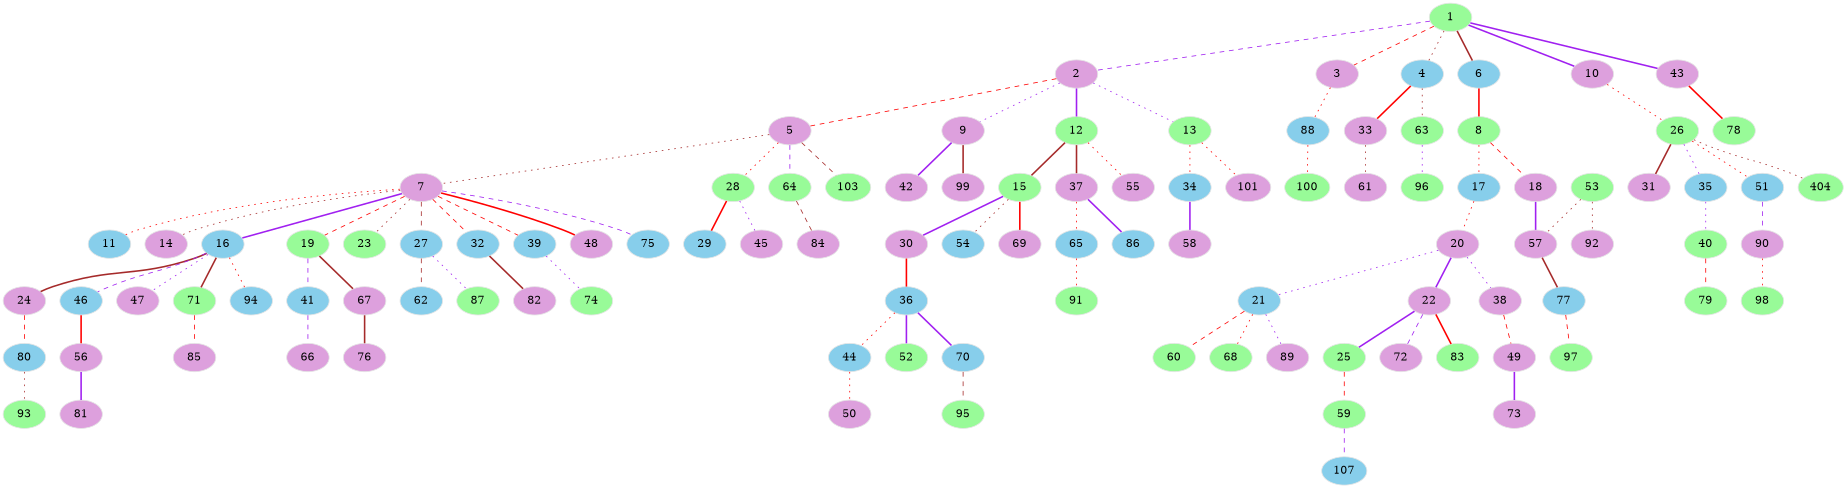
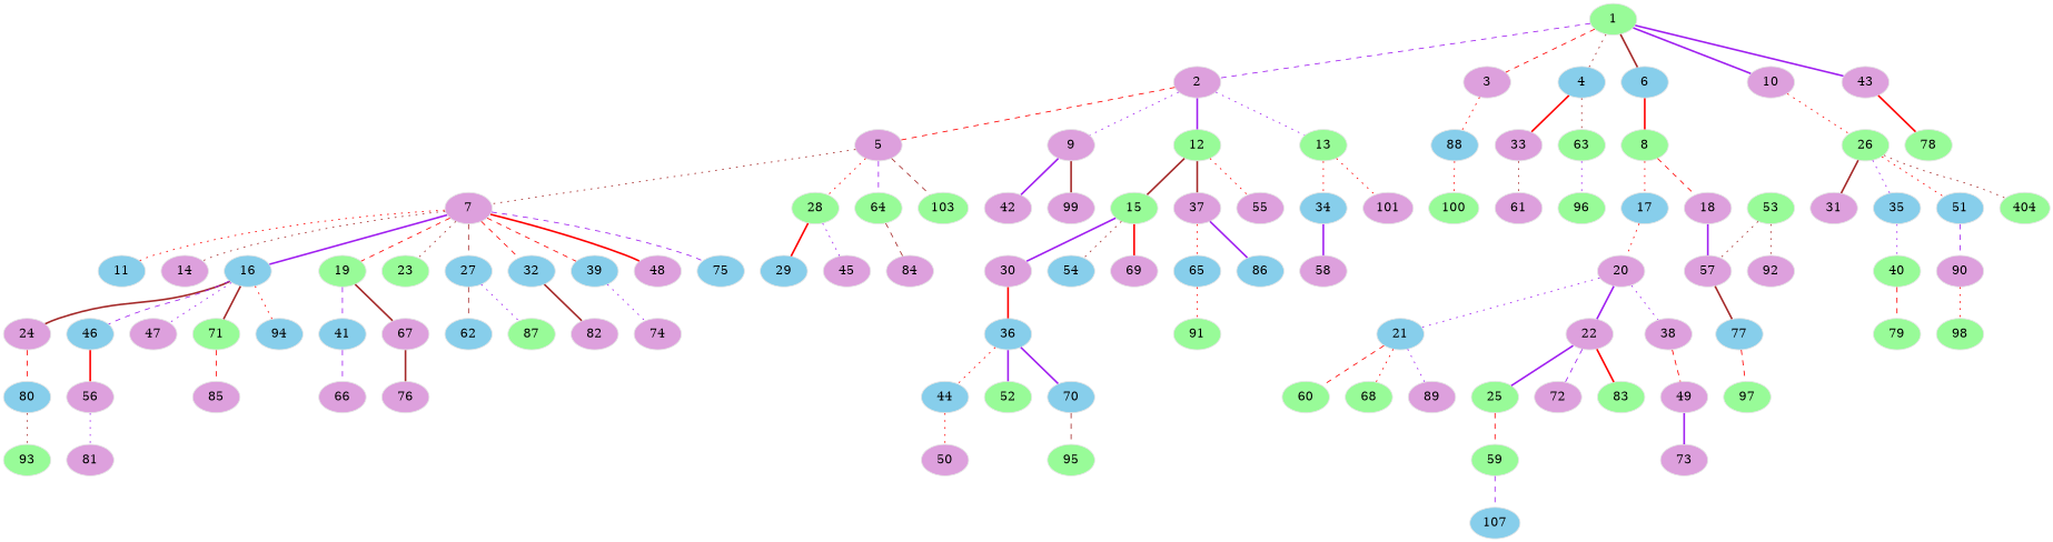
  graph {
    node [color=gray90 fillcolor=plum style=filled]
    edge [color=red style=dotted]
    1 [fillcolor=palegreen]
    2
    3
    4 [fillcolor=skyblue]
    6 [fillcolor=skyblue]
    10
    43
    5
    9
    12 [fillcolor=palegreen]
    13 [fillcolor=palegreen]
    88 [fillcolor=skyblue]
    33
    63 [fillcolor=palegreen]
    8 [fillcolor=palegreen]
    26 [fillcolor=palegreen]
    78 [fillcolor=palegreen]
    7
    28 [fillcolor=palegreen]
    64 [fillcolor=palegreen]
    103 [fillcolor=palegreen]
    42
    99
    15 [fillcolor=palegreen]
    37
    55
    34 [fillcolor=skyblue]
    101
    100 [fillcolor=palegreen]
    61
    96 [fillcolor=palegreen]
    11 [fillcolor=skyblue]
    14
    16 [fillcolor=skyblue]
    19 [fillcolor=palegreen]
    23 [fillcolor=palegreen]
    27 [fillcolor=skyblue]
    32 [fillcolor=skyblue]
    39 [fillcolor=skyblue]
    48
    75 [fillcolor=skyblue]
    29 [fillcolor=skyblue]
    45
    84
    17 [fillcolor=skyblue]
    18
    24
    46 [fillcolor=skyblue]
    47
    71 [fillcolor=palegreen]
    94 [fillcolor=skyblue]
    41 [fillcolor=skyblue]
    67
    62 [fillcolor=skyblue]
    87 [fillcolor=palegreen]
    82
-   74 [fillcolor=palegreen]
+   74
    20
    57
    31
    35 [fillcolor=skyblue]
    51 [fillcolor=skyblue]
    n63 [fillcolor=palegreen label=404]
    30
    54 [fillcolor=skyblue]
    69
    65 [fillcolor=skyblue]
    86 [fillcolor=skyblue]
    58
    36 [fillcolor=skyblue]
    80 [fillcolor=skyblue]
    56
    85
    21 [fillcolor=skyblue]
    22
    38
    53 [fillcolor=palegreen]
    92
    66
    76
    60 [fillcolor=palegreen]
    68 [fillcolor=palegreen]
    89
    25 [fillcolor=palegreen]
    72
    83 [fillcolor=palegreen]
    49
    59 [fillcolor=palegreen]
    93 [fillcolor=palegreen]
    n90 [fillcolor=skyblue label=107]
    40 [fillcolor=palegreen]
    90
    44 [fillcolor=skyblue]
    52 [fillcolor=palegreen]
    70 [fillcolor=skyblue]
    79 [fillcolor=palegreen]
    50
    95 [fillcolor=palegreen]
    91 [fillcolor=palegreen]
    73
    81
    98 [fillcolor=palegreen]
    77 [fillcolor=skyblue]
    97 [fillcolor=palegreen]
    1 -- 2 [color=purple style=dashed]
    1 -- 3 [style=dashed]
    1 -- 4 [color=brown]
    1 -- 6 [color=brown style=bold]
    1 -- 10 [color=purple style=bold]
    1 -- 43 [color=purple style=bold]
    2 -- 5 [style=dashed]
    2 -- 9 [color=purple]
    2 -- 12 [color=purple style=bold]
    2 -- 13 [color=purple]
    3 -- 88
    4 -- 33 [style=bold]
    4 -- 63 [color=brown]
    6 -- 8 [style=bold]
    10 -- 26
    43 -- 78 [style=bold]
    5 -- 7 [color=brown]
    5 -- 28
    5 -- 64 [color=purple style=dashed]
    5 -- 103 [color=brown style=dashed]
    9 -- 42 [color=purple style=bold]
    9 -- 99 [color=brown style=bold]
    12 -- 15 [color=brown style=bold]
    12 -- 37 [color=brown style=bold]
    12 -- 55
    13 -- 34
    13 -- 101
    88 -- 100
    33 -- 61 [color=brown]
    63 -- 96 [color=purple]
    8 -- 17
    8 -- 18 [style=dashed]
    26 -- 31 [color=brown style=bold]
    26 -- 35 [color=purple]
    26 -- 51
    26 -- n63 [color=brown]
    7 -- 11
    7 -- 14 [color=brown]
    7 -- 16 [color=purple style=bold]
    7 -- 19 [style=dashed]
    7 -- 23 [color=brown]
    7 -- 27 [color=brown style=dashed]
    7 -- 32 [style=dashed]
    7 -- 39 [style=dashed]
    7 -- 48 [style=bold]
    7 -- 75 [color=purple style=dashed]
    28 -- 29 [style=bold]
    28 -- 45 [color=purple]
    64 -- 84 [color=brown style=dashed]
    15 -- 30 [color=purple style=bold]
    15 -- 54 [color=brown]
    15 -- 69 [style=bold]
    37 -- 65
    37 -- 86 [color=purple style=bold]
    34 -- 58 [color=purple style=bold]
    16 -- 24 [color=brown style=bold]
    16 -- 46 [color=purple style=dashed]
    16 -- 47 [color=purple]
    16 -- 71 [color=brown style=bold]
    16 -- 94
    19 -- 41 [color=purple style=dashed]
    19 -- 67 [color=brown style=bold]
    27 -- 62 [color=brown style=dashed]
    27 -- 87 [color=purple]
    32 -- 82 [color=brown style=bold]
    39 -- 74 [color=purple]
    17 -- 20
    18 -- 57 [color=purple style=bold]
    24 -- 80 [style=dashed]
    46 -- 56 [style=bold]
    71 -- 85 [style=dashed]
    41 -- 66 [color=purple style=dashed]
    67 -- 76 [color=brown style=bold]
    20 -- 21 [color=purple]
    20 -- 22 [color=purple style=bold]
    20 -- 38 [color=purple]
    57 -- 77 [color=brown style=bold]
    35 -- 40 [color=purple]
    51 -- 90 [color=purple style=dashed]
    30 -- 36 [style=bold]
    65 -- 91
    36 -- 44
    36 -- 52 [color=purple style=bold]
    36 -- 70 [color=purple style=bold]
    80 -- 93 [color=brown]
-   56 -- 81 [color=purple style=bold]
+   56 -- 81 [color=purple]
    21 -- 60 [style=dashed]
    21 -- 68
    21 -- 89 [color=purple]
    22 -- 25 [color=purple style=bold]
    22 -- 72 [color=purple style=dashed]
    22 -- 83 [style=bold]
    38 -- 49 [style=dashed]
    53 -- 57 [color=brown]
    53 -- 92 [color=brown]
    25 -- 59 [style=dashed]
    49 -- 73 [color=purple style=bold]
    59 -- n90 [color=purple style=dashed]
    40 -- 79 [style=dashed]
    90 -- 98
    44 -- 50
    70 -- 95 [color=brown style=dashed]
    77 -- 97 [style=dashed]
  }
